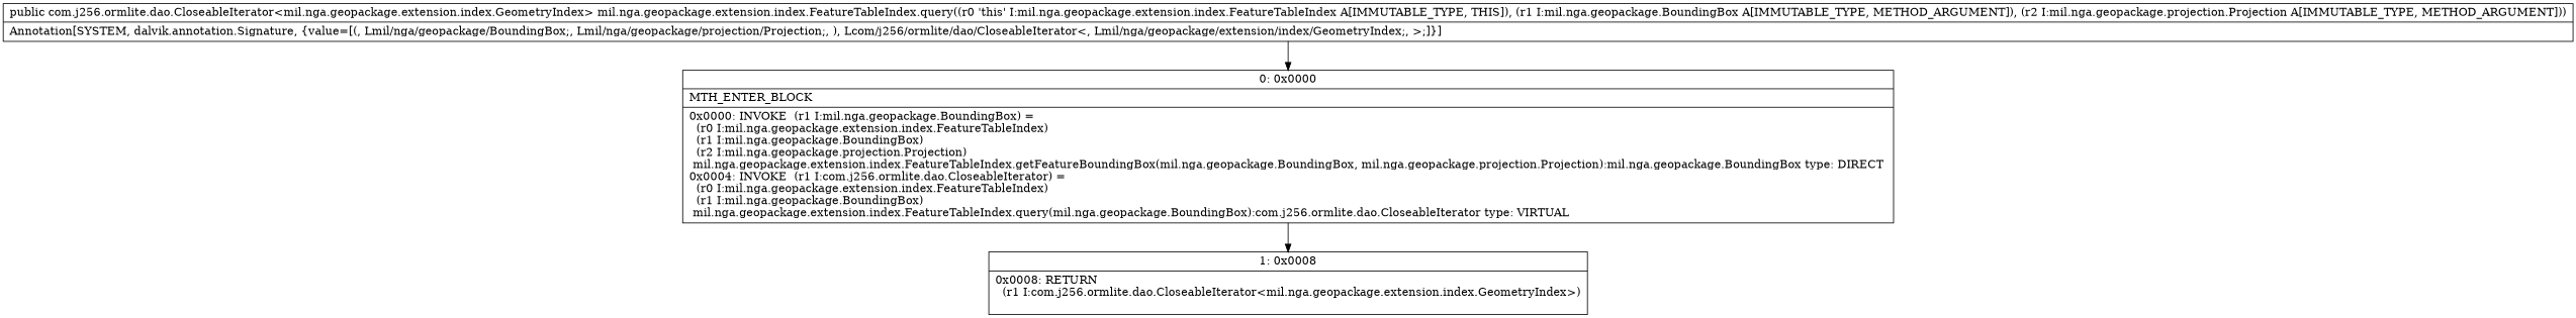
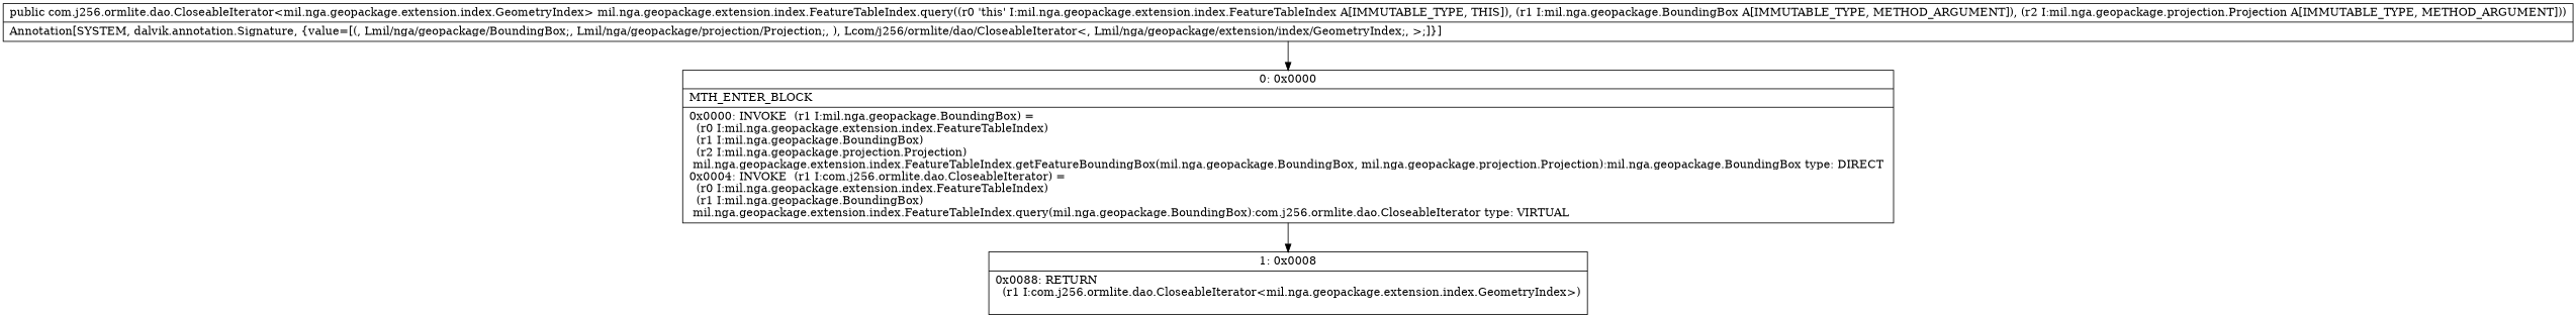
  digraph {
    node [shape=record]
    n1 [label="{0\:\ 0x0000|MTH_ENTER_BLOCK\l|0x0000: INVOKE  (r1 I:mil.nga.geopackage.BoundingBox) = \l  (r0 I:mil.nga.geopackage.extension.index.FeatureTableIndex)\l  (r1 I:mil.nga.geopackage.BoundingBox)\l  (r2 I:mil.nga.geopackage.projection.Projection)\l mil.nga.geopackage.extension.index.FeatureTableIndex.getFeatureBoundingBox(mil.nga.geopackage.BoundingBox, mil.nga.geopackage.projection.Projection):mil.nga.geopackage.BoundingBox type: DIRECT \l0x0004: INVOKE  (r1 I:com.j256.ormlite.dao.CloseableIterator) = \l  (r0 I:mil.nga.geopackage.extension.index.FeatureTableIndex)\l  (r1 I:mil.nga.geopackage.BoundingBox)\l mil.nga.geopackage.extension.index.FeatureTableIndex.query(mil.nga.geopackage.BoundingBox):com.j256.ormlite.dao.CloseableIterator type: VIRTUAL \l}"]
-   n2 [label="{1\:\ 0x0008|0x0008: RETURN  \l  (r1 I:com.j256.ormlite.dao.CloseableIterator\<mil.nga.geopackage.extension.index.GeometryIndex\>)\l \l}"]
+   n2 [label="{1\:\ 0x0008|0x0088: RETURN  \l  (r1 I:com.j256.ormlite.dao.CloseableIterator\<mil.nga.geopackage.extension.index.GeometryIndex\>)\l \l}"]
    n3 [label="{public com.j256.ormlite.dao.CloseableIterator\<mil.nga.geopackage.extension.index.GeometryIndex\> mil.nga.geopackage.extension.index.FeatureTableIndex.query((r0 'this' I:mil.nga.geopackage.extension.index.FeatureTableIndex A[IMMUTABLE_TYPE, THIS]), (r1 I:mil.nga.geopackage.BoundingBox A[IMMUTABLE_TYPE, METHOD_ARGUMENT]), (r2 I:mil.nga.geopackage.projection.Projection A[IMMUTABLE_TYPE, METHOD_ARGUMENT]))  | Annotation[SYSTEM, dalvik.annotation.Signature, \{value=[(, Lmil\/nga\/geopackage\/BoundingBox;, Lmil\/nga\/geopackage\/projection\/Projection;, ), Lcom\/j256\/ormlite\/dao\/CloseableIterator\<, Lmil\/nga\/geopackage\/extension\/index\/GeometryIndex;, \>;]\}]\l}"]
    n1 -> n2
    n3 -> n1
  }
